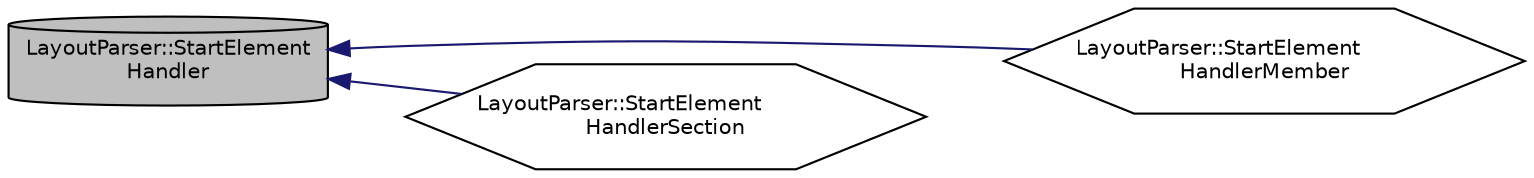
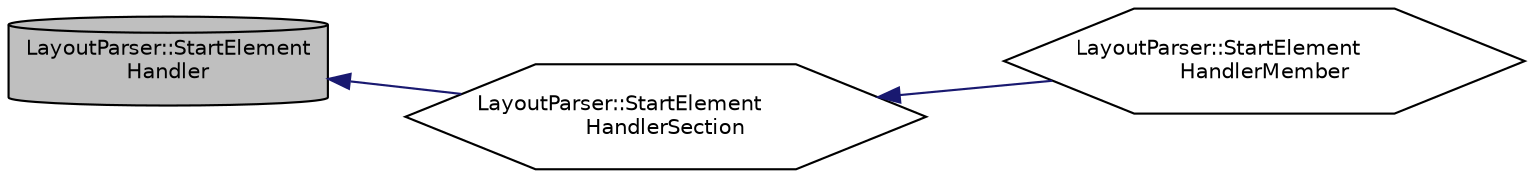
  digraph {
    rankdir=LR
    node [color=black fillcolor=white fontname=Helvetica fontsize=10 shape=hexagon style=filled]
    edge [color=midnightblue dir=back fontname=Helvetica fontsize=10 labelfontname=Helvetica labelfontsize=10 style=solid]
    n1 [fillcolor=grey75 fontcolor=black height=0.2 label="LayoutParser::StartElement\lHandler" shape=cylinder width=0.4]
    n2 [height=0.2 label="LayoutParser::StartElement\lHandlerMember" width=0.4]
    n3 [height=0.2 label="LayoutParser::StartElement\lHandlerSection" width=0.4]
-   n1 -> n2
+   n3 -> n2
    n1 -> n3
  }
